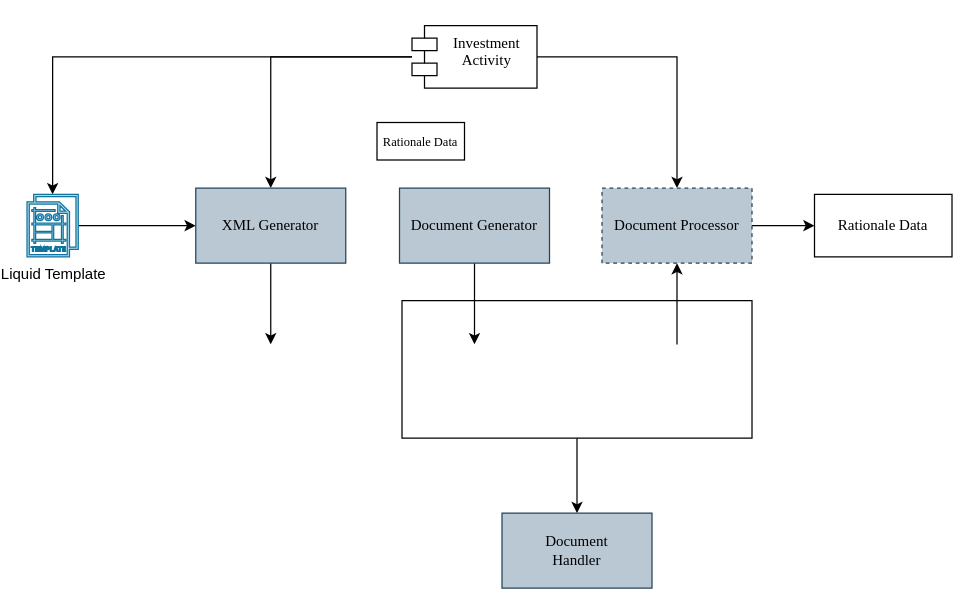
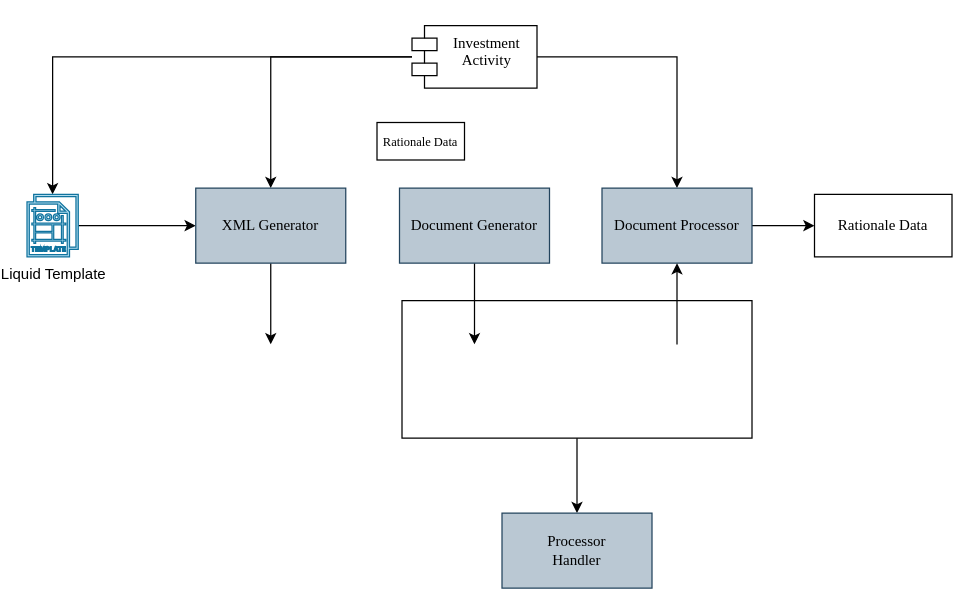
  <mxCell id="0" />
  <mxCell id="1" parent="0" />
  <mxCell id="2" style="edgeStyle=orthogonalEdgeStyle;rounded=0;orthogonalLoop=1;jettySize=auto;html=1;entryX=0.5;entryY=0;entryDx=0;entryDy=0;exitX=0.5;exitY=1;exitDx=0;exitDy=0;" edge="1" parent="1" source="3" target="6"><mxGeometry relative="1" as="geometry" /></mxCell>
  <mxCell id="3" value="&lt;font color=&quot;#000000&quot; face=&quot;Verdana&quot;&gt;Document Generator&lt;/font&gt;" style="rounded=0;whiteSpace=wrap;html=1;fillColor=#bac8d3;strokeColor=#23445d;" vertex="1" parent="1"><mxGeometry x="318" y="150" width="120" height="60" as="geometry" /></mxCell>
  <mxCell id="4" value="" style="shape=image;html=1;verticalAlign=top;verticalLabelPosition=bottom;labelBackgroundColor=#ffffff;imageAspect=0;aspect=fixed;image=https://cdn1.iconfinder.com/data/icons/hawcons/32/699799-icon-37-file-xml-128.png;flipH=0;" vertex="1" parent="1"><mxGeometry x="180" y="275" width="70" height="70" as="geometry" /></mxCell>
  <mxCell id="5" style="edgeStyle=orthogonalEdgeStyle;rounded=0;orthogonalLoop=1;jettySize=auto;html=1;entryX=0.5;entryY=0;entryDx=0;entryDy=0;exitX=0.5;exitY=1;exitDx=0;exitDy=0;" edge="1" parent="1" source="22" target="21"><mxGeometry relative="1" as="geometry" /></mxCell>
  <mxCell id="6" value="" style="shape=image;html=1;verticalAlign=top;verticalLabelPosition=bottom;labelBackgroundColor=#ffffff;imageAspect=0;aspect=fixed;image=https://cdn3.iconfinder.com/data/icons/document-icons-2/30/647707-word-128.png;flipH=0;" vertex="1" parent="1"><mxGeometry x="348" y="275" width="60" height="60" as="geometry" /></mxCell>
  <mxCell id="7" style="edgeStyle=orthogonalEdgeStyle;rounded=0;orthogonalLoop=1;jettySize=auto;html=1;entryX=0.5;entryY=0;entryDx=0;entryDy=0;" edge="1" parent="1" source="10" target="14"><mxGeometry relative="1" as="geometry" /></mxCell>
  <mxCell id="8" style="edgeStyle=orthogonalEdgeStyle;rounded=0;orthogonalLoop=1;jettySize=auto;html=1;" edge="1" parent="1" source="10" target="12"><mxGeometry relative="1" as="geometry" /></mxCell>
  <mxCell id="9" style="edgeStyle=orthogonalEdgeStyle;rounded=0;orthogonalLoop=1;jettySize=auto;html=1;" edge="1" parent="1" source="10" target="17"><mxGeometry relative="1" as="geometry" /></mxCell>
  <mxCell id="10" value="&lt;font face=&quot;Verdana&quot;&gt;Investment Activity&lt;/font&gt;" style="shape=module;align=left;spacingLeft=20;align=center;verticalAlign=top;whiteSpace=wrap;html=1;" vertex="1" parent="1"><mxGeometry x="328" y="20" width="100" height="50" as="geometry" /></mxCell>
  <mxCell id="11" style="edgeStyle=orthogonalEdgeStyle;rounded=0;orthogonalLoop=1;jettySize=auto;html=1;entryX=0;entryY=0.5;entryDx=0;entryDy=0;" edge="1" parent="1" source="12" target="14"><mxGeometry relative="1" as="geometry" /></mxCell>
  <mxCell id="12" value="Liquid Template" style="sketch=0;pointerEvents=1;shadow=0;dashed=0;html=1;strokeColor=#10739e;fillColor=#b1ddf0;aspect=fixed;labelPosition=center;verticalLabelPosition=bottom;verticalAlign=top;align=center;outlineConnect=0;shape=mxgraph.vvd.template;" vertex="1" parent="1"><mxGeometry x="20" y="155" width="41" height="50" as="geometry" /></mxCell>
  <mxCell id="13" style="edgeStyle=orthogonalEdgeStyle;rounded=0;orthogonalLoop=1;jettySize=auto;html=1;" edge="1" parent="1" source="14" target="4"><mxGeometry relative="1" as="geometry" /></mxCell>
  <mxCell id="14" value="&lt;font face=&quot;Verdana&quot; color=&quot;#000000&quot;&gt;XML Generator&lt;/font&gt;" style="rounded=0;whiteSpace=wrap;html=1;fillColor=#bac8d3;strokeColor=#23445d;" vertex="1" parent="1"><mxGeometry x="155" y="150" width="120" height="60" as="geometry" /></mxCell>
  <mxCell id="15" value="" style="shape=image;html=1;verticalAlign=top;verticalLabelPosition=bottom;labelBackgroundColor=#ffffff;imageAspect=0;aspect=fixed;image=https://cdn1.iconfinder.com/data/icons/hawcons/32/699799-icon-37-file-xml-128.png" vertex="1" parent="1"><mxGeometry x="383" y="90" width="45" height="45" as="geometry" /></mxCell>
  <mxCell id="16" style="edgeStyle=orthogonalEdgeStyle;rounded=0;orthogonalLoop=1;jettySize=auto;html=1;" edge="1" parent="1" source="17" target="20"><mxGeometry relative="1" as="geometry" /></mxCell>
- <mxCell id="17" value="&lt;font color=&quot;#000000&quot; face=&quot;Verdana&quot;&gt;Document Processor&lt;/font&gt;" style="rounded=0;whiteSpace=wrap;html=1;fillColor=#bac8d3;strokeColor=#23445d;dashed=1;" vertex="1" parent="1"><mxGeometry x="480" y="150" width="120" height="60" as="geometry" /></mxCell>
+ <mxCell id="17" value="&lt;font color=&quot;#000000&quot; face=&quot;Verdana&quot;&gt;Document Processor&lt;/font&gt;" style="rounded=0;whiteSpace=wrap;html=1;fillColor=#bac8d3;strokeColor=#23445d;" vertex="1" parent="1"><mxGeometry x="480" y="150" width="120" height="60" as="geometry" /></mxCell>
  <mxCell id="18" style="edgeStyle=orthogonalEdgeStyle;rounded=0;orthogonalLoop=1;jettySize=auto;html=1;" edge="1" parent="1" source="19" target="17"><mxGeometry relative="1" as="geometry" /></mxCell>
  <mxCell id="19" value="" style="shape=image;html=1;verticalAlign=top;verticalLabelPosition=bottom;labelBackgroundColor=#ffffff;imageAspect=0;aspect=fixed;image=https://cdn3.iconfinder.com/data/icons/document-icons-2/30/647707-word-128.png;flipH=0;" vertex="1" parent="1"><mxGeometry x="510" y="275" width="60" height="60" as="geometry" /></mxCell>
  <mxCell id="20" value="&lt;font face=&quot;Verdana&quot;&gt;Rationale Data&lt;/font&gt;" style="html=1;whiteSpace=wrap;" vertex="1" parent="1"><mxGeometry x="650" y="155" width="110" height="50" as="geometry" /></mxCell>
- <mxCell id="21" value="&lt;font color=&quot;#000000&quot; face=&quot;Verdana&quot;&gt;Document &lt;br&gt;Handler&lt;/font&gt;" style="rounded=0;whiteSpace=wrap;html=1;fillColor=#bac8d3;strokeColor=#23445d;" vertex="1" parent="1"><mxGeometry x="400" y="410" width="120" height="60" as="geometry" /></mxCell>
+ <mxCell id="21" value="&lt;font color=&quot;#000000&quot; face=&quot;Verdana&quot;&gt;Processor &lt;br&gt;Handler&lt;/font&gt;" style="rounded=0;whiteSpace=wrap;html=1;fillColor=#bac8d3;strokeColor=#23445d;" vertex="1" parent="1"><mxGeometry x="400" y="410" width="120" height="60" as="geometry" /></mxCell>
  <mxCell id="22" value="" style="rounded=0;whiteSpace=wrap;html=1;fillColor=none;" vertex="1" parent="1"><mxGeometry x="320" y="240" width="280" height="110" as="geometry" /></mxCell>
  <mxCell id="23" value="&lt;font style=&quot;font-size: 10px;&quot; face=&quot;Verdana&quot;&gt;Rationale Data&lt;/font&gt;" style="html=1;whiteSpace=wrap;" vertex="1" parent="1"><mxGeometry x="300" y="97.5" width="70" height="30" as="geometry" /></mxCell>
